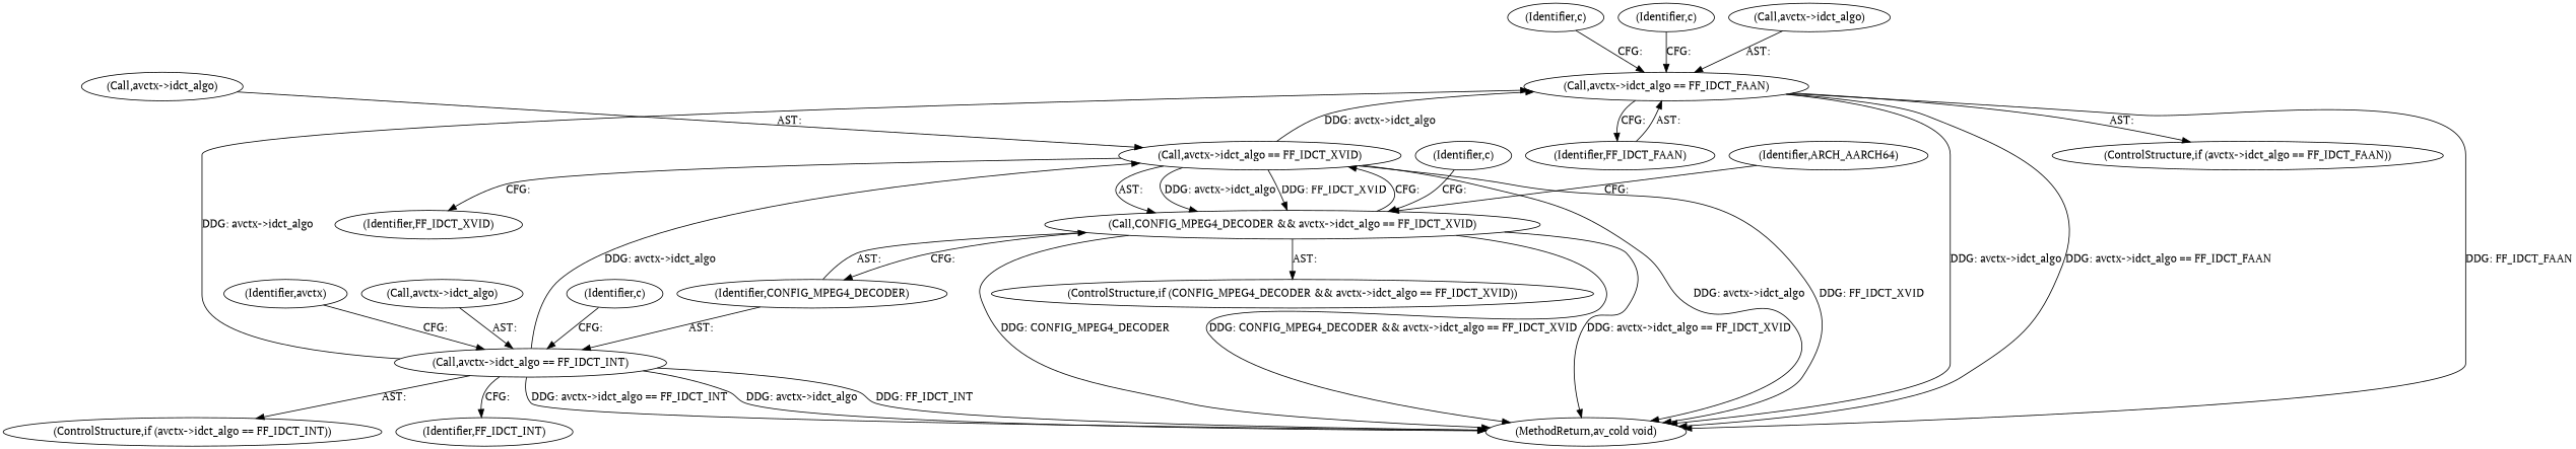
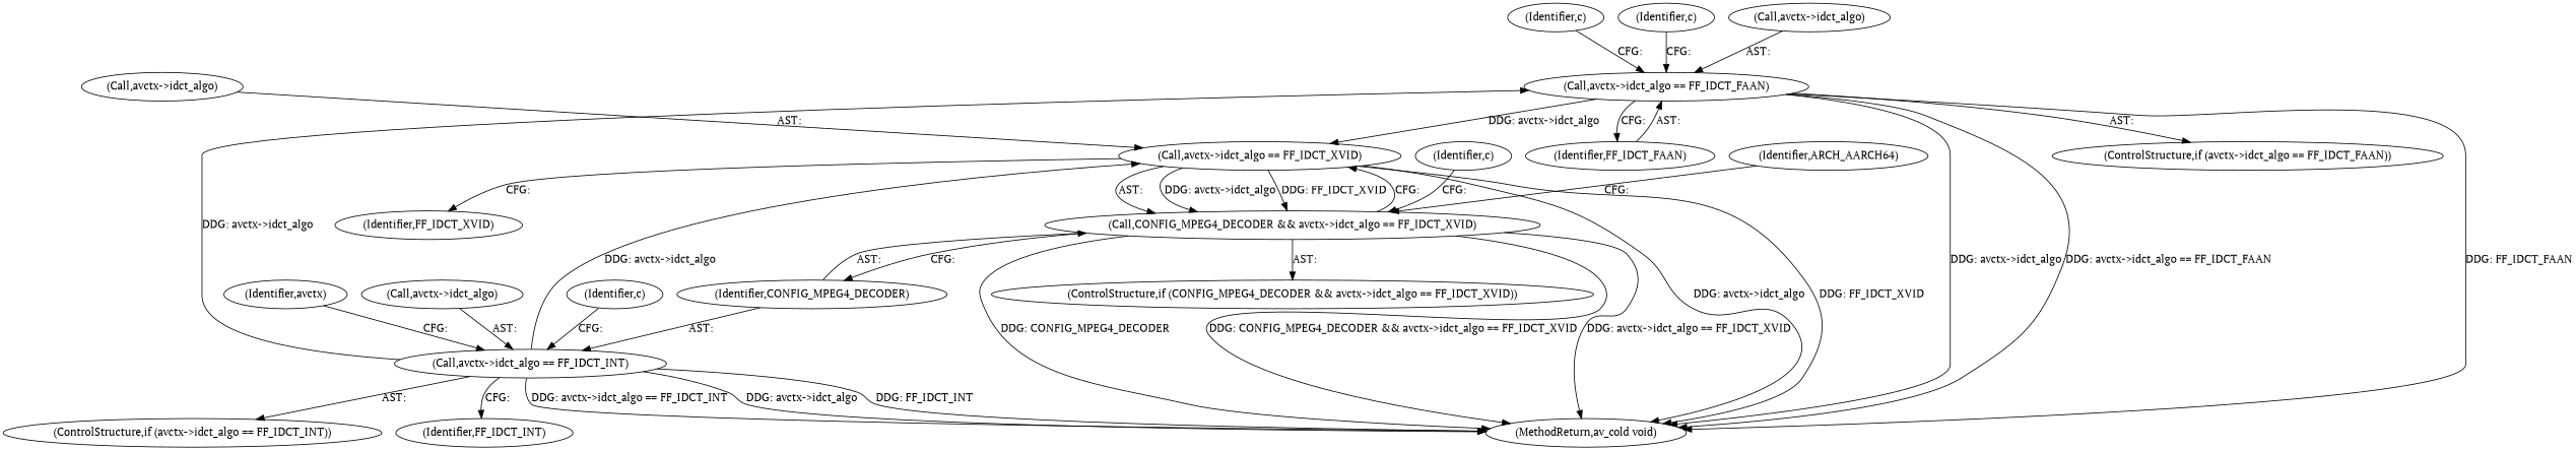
  digraph {
    fontname="PT Serif"
    node [fontname="PT Serif"]
    edge [fontname="PT Serif"]
    n1 [label="(Call,avctx->idct_algo == FF_IDCT_FAAN)"]
    n2 [label="(Call,avctx->idct_algo == FF_IDCT_XVID)"]
    n3 [label="(Identifier,FF_IDCT_FAAN)"]
    n4 [label="(MethodReturn,av_cold void)"]
    n5 [label="(ControlStructure,if (avctx->idct_algo == FF_IDCT_FAAN))"]
    n6 [label="(Call,CONFIG_MPEG4_DECODER && avctx->idct_algo == FF_IDCT_XVID)"]
    n7 [label="(Identifier,FF_IDCT_XVID)"]
    n8 [label="(Call,avctx->idct_algo == FF_IDCT_INT)"]
    n9 [label="(ControlStructure,if (avctx->idct_algo == FF_IDCT_INT))"]
    n10 [label="(Identifier,FF_IDCT_INT)"]
    n11 [label="(Identifier,CONFIG_MPEG4_DECODER)"]
    n12 [label="(ControlStructure,if (CONFIG_MPEG4_DECODER && avctx->idct_algo == FF_IDCT_XVID))"]
    n13 [label="(Identifier,c)"]
    n14 [label="(Identifier,avctx)"]
    n15 [label="(Identifier,c)"]
    n16 [label="(Call,avctx->idct_algo)"]
    n17 [label="(Identifier,ARCH_AARCH64)"]
    n18 [label="(Identifier,c)"]
    n19 [label="(Call,avctx->idct_algo)"]
    n20 [label="(Call,avctx->idct_algo)"]
    n21 [label="(Identifier,c)"]
-   n2 -> n1 [label="DDG: avctx->idct_algo"]
+   n1 -> n2 [label="DDG: avctx->idct_algo"]
    n1 -> n3 [label="CFG: "]
    n1 -> n4 [label="DDG: avctx->idct_algo"]
    n1 -> n4 [label="DDG: avctx->idct_algo == FF_IDCT_FAAN"]
    n1 -> n4 [label="DDG: FF_IDCT_FAAN"]
    n1 -> n5 [label="AST: "]
    n2 -> n4 [label="DDG: avctx->idct_algo"]
    n2 -> n4 [label="DDG: FF_IDCT_XVID"]
    n2 -> n6 [label="AST: "]
    n2 -> n6 [label="DDG: avctx->idct_algo"]
    n2 -> n6 [label="DDG: FF_IDCT_XVID"]
    n2 -> n7 [label="CFG: "]
    n3 -> n1 [label="AST: "]
    n6 -> n2 [label="CFG: "]
    n6 -> n4 [label="DDG: avctx->idct_algo == FF_IDCT_XVID"]
    n6 -> n4 [label="DDG: CONFIG_MPEG4_DECODER"]
    n6 -> n4 [label="DDG: CONFIG_MPEG4_DECODER && avctx->idct_algo == FF_IDCT_XVID"]
    n6 -> n11 [label="CFG: "]
    n6 -> n12 [label="AST: "]
    n8 -> n1 [label="DDG: avctx->idct_algo"]
    n8 -> n2 [label="DDG: avctx->idct_algo"]
    n8 -> n4 [label="DDG: avctx->idct_algo == FF_IDCT_INT"]
    n8 -> n4 [label="DDG: avctx->idct_algo"]
    n8 -> n4 [label="DDG: FF_IDCT_INT"]
    n8 -> n9 [label="AST: "]
    n8 -> n10 [label="CFG: "]
    n11 -> n6 [label="AST: "]
    n11 -> n8 [label="AST: "]
    n13 -> n1 [label="CFG: "]
    n14 -> n8 [label="CFG: "]
    n15 -> n6 [label="CFG: "]
    n16 -> n8 [label="AST: "]
    n17 -> n6 [label="CFG: "]
    n18 -> n1 [label="CFG: "]
    n19 -> n2 [label="AST: "]
    n20 -> n1 [label="AST: "]
    n21 -> n8 [label="CFG: "]
  }
